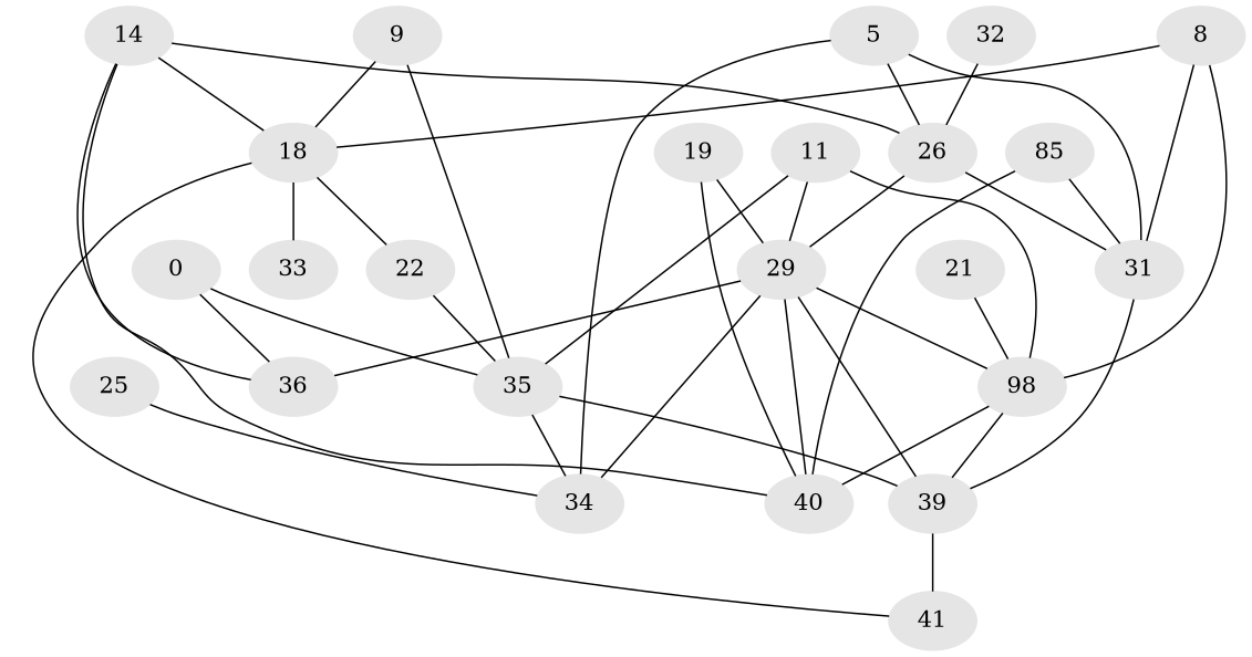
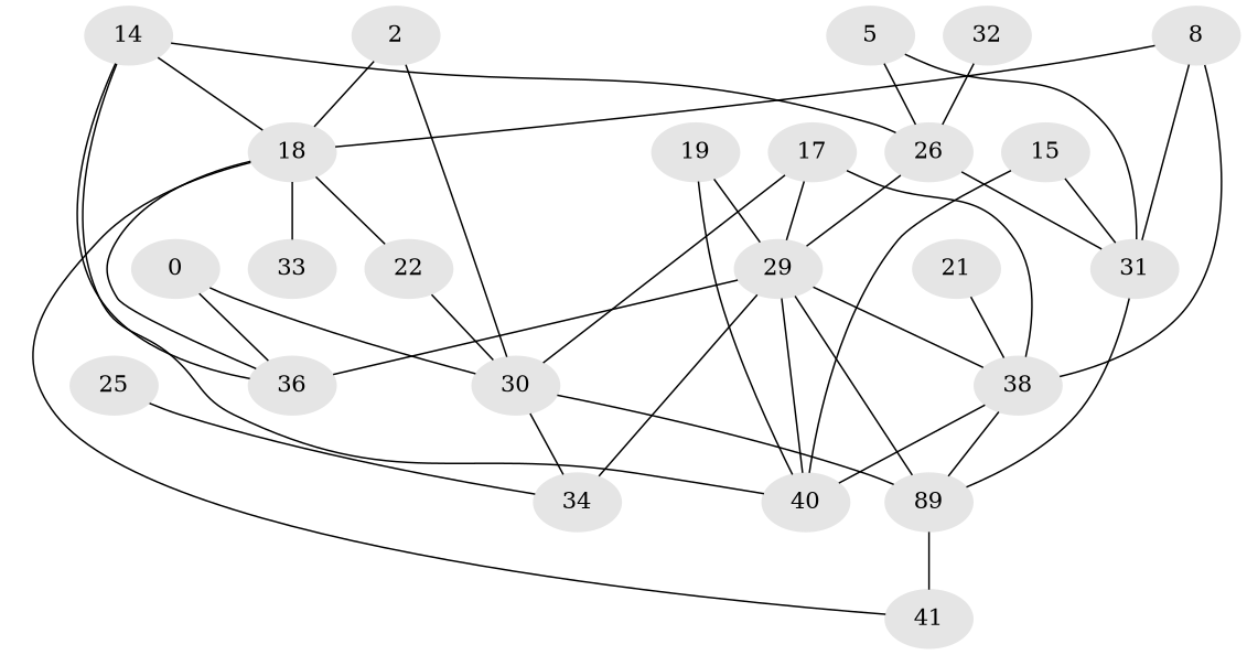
  graph {
    node [color=gray90 style=filled]
    edge [weight=1.0]
-   2 [label=9]
+   2
    18
-   30 [label=35]
+   30
    36
    22
    33
    41
    34
-   39
+   39 [label=89]
    5
    26
    31
    29
    n14 [label=0]
    8
-   38 [label=98]
+   38
    40
-   11
+   11 [label=17]
    n19 [label=32]
    14
-   15 [label=85]
+   15
    19
    21
    25
    2 -- 18
    2 -- 30
+   18 -- 36
    18 -- 22
    18 -- 33
    18 -- 41
    30 -- 34
    30 -- 39
    22 -- 30
    39 -- 41 [weight=2.0]
-   5 -- 34
    5 -- 26
    5 -- 31
    26 -- 31 [weight=2.0]
    26 -- 29
    31 -- 39
    29 -- 36
    29 -- 34
    29 -- 39
    29 -- 38
    29 -- 40
    n14 -- 30
    n14 -- 36
    8 -- 18
    8 -- 31
    8 -- 38
    38 -- 39
    38 -- 40
    11 -- 30
    11 -- 29
    11 -- 38
    n19 -- 26
    14 -- 18
    14 -- 36
    14 -- 26
    14 -- 40
    15 -- 31
    15 -- 40
    19 -- 29
    19 -- 40
    21 -- 38
    25 -- 34
  }
